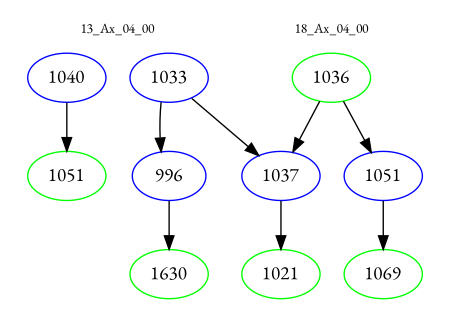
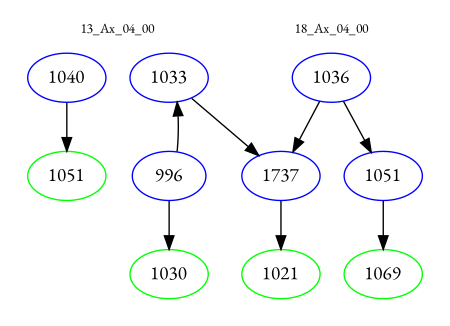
  digraph {
    fontname="EB Garamond"
    node [color=blue fontname="EB Garamond"]
    edge [color=black fontname="EB Garamond"]
    n1 [label=1033]
    n2 [label=996]
    n3 [label=1040]
-   n4 [color=green label=1630]
+   n4 [color=green label=1030]
    n5 [color=green label=1051]
-   n6 [color=green label=1036]
-   n7 [label=1037]
+   n6 [label=1036]
+   n7 [label=1737]
    n8 [label=1051]
    n9 [color=green label=1021]
    n10 [color=green label=1069]
    subgraph cluster_1 {
      color=white
      fontsize=10
      label="13_Ax_04_00"
      n1
      n2
      n3
      n4
      n5
    }
    subgraph cluster_2 {
      color=white
      fontsize=10
      label="18_Ax_04_00"
      n6
      n7
      n8
      n9
      n10
    }
-   n1 -> n2
+   n2 -> n1
    n1 -> n7
    n2 -> n4
    n3 -> n5
    n6 -> n7
    n6 -> n8
    n7 -> n9
    n8 -> n10
  }
